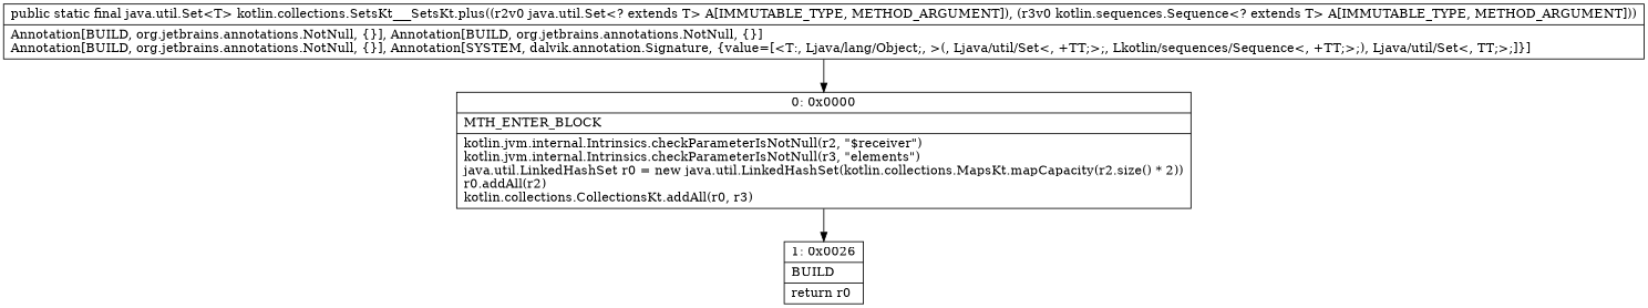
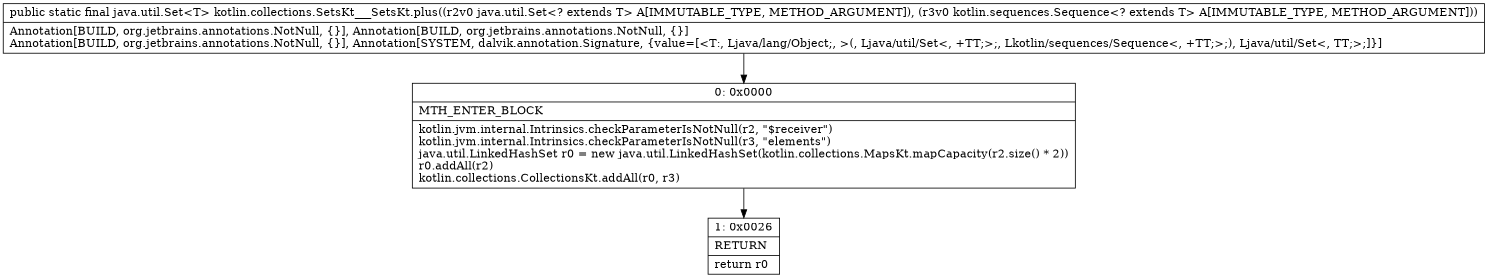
  digraph {
    node [shape=record]
    n1 [label="{0\:\ 0x0000|MTH_ENTER_BLOCK\l|kotlin.jvm.internal.Intrinsics.checkParameterIsNotNull(r2, \"$receiver\")\lkotlin.jvm.internal.Intrinsics.checkParameterIsNotNull(r3, \"elements\")\ljava.util.LinkedHashSet r0 = new java.util.LinkedHashSet(kotlin.collections.MapsKt.mapCapacity(r2.size() * 2))\lr0.addAll(r2)\lkotlin.collections.CollectionsKt.addAll(r0, r3)\l}"]
-   n2 [label="{1\:\ 0x0026|BUILD\l|return r0\l}"]
+   n2 [label="{1\:\ 0x0026|RETURN\l|return r0\l}"]
    n3 [label="{public static final java.util.Set\<T\> kotlin.collections.SetsKt___SetsKt.plus((r2v0 java.util.Set\<? extends T\> A[IMMUTABLE_TYPE, METHOD_ARGUMENT]), (r3v0 kotlin.sequences.Sequence\<? extends T\> A[IMMUTABLE_TYPE, METHOD_ARGUMENT]))  | Annotation[BUILD, org.jetbrains.annotations.NotNull, \{\}], Annotation[BUILD, org.jetbrains.annotations.NotNull, \{\}]\lAnnotation[BUILD, org.jetbrains.annotations.NotNull, \{\}], Annotation[SYSTEM, dalvik.annotation.Signature, \{value=[\<T:, Ljava\/lang\/Object;, \>(, Ljava\/util\/Set\<, +TT;\>;, Lkotlin\/sequences\/Sequence\<, +TT;\>;), Ljava\/util\/Set\<, TT;\>;]\}]\l}"]
    n1 -> n2
    n3 -> n1
  }
